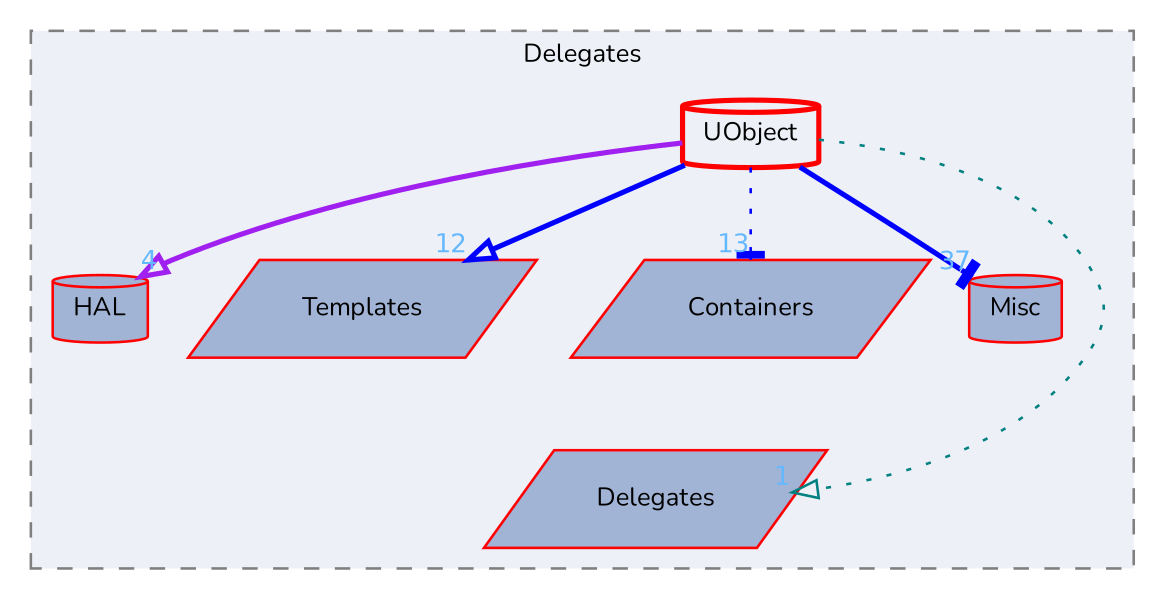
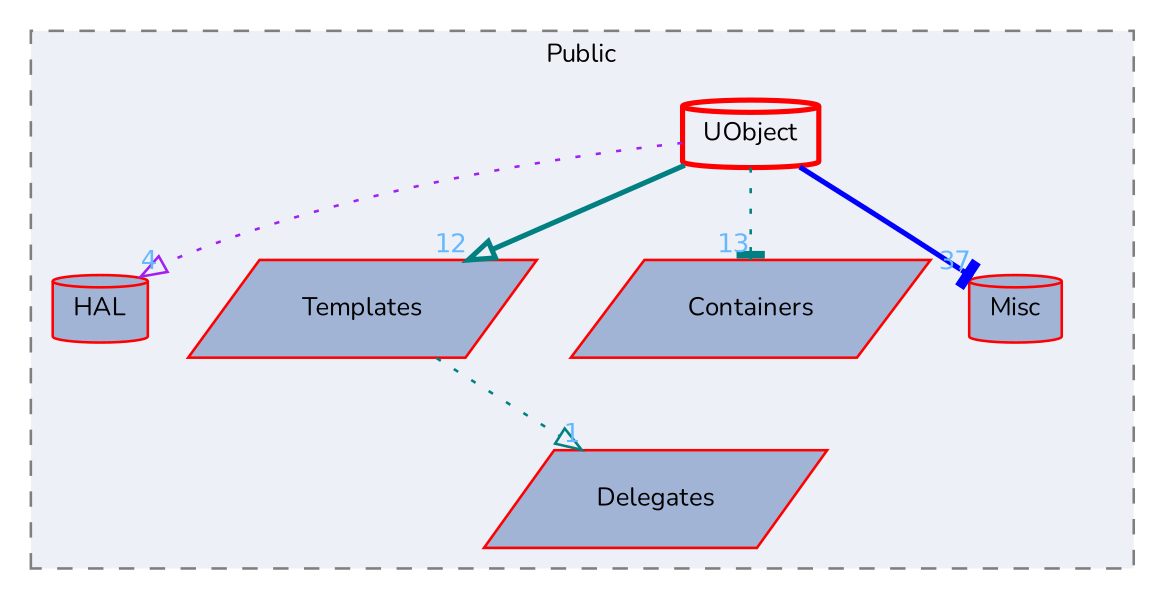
  digraph {
    compound=true
    fontname=Nunito
    node [color=red fillcolor="#a2b4d6" fontname=Nunito fontsize=10 shape=cylinder style=filled]
    edge [arrowhead=onormal color=teal fontcolor=steelblue1 fontname=Nunito fontsize=10 labeldistance=1.5 labelfontname=Helvetica labelfontsize=10 style=bold]
    n1 [height=0.2 label=HAL width=0.4]
    n2 [height=0.2 label=Templates shape=parallelogram width=0.4]
    n3 [height=0.2 label=Containers shape=parallelogram width=0.4]
    n4 [height=0.2 label=Misc width=0.4]
    n5 [height=0.2 label=Delegates shape=parallelogram width=0.4]
    n6 [fillcolor="#edf0f7" height=0.2 label=UObject style="filled,bold" width=0.4]
    subgraph cluster_1 {
      bgcolor="#edf0f7"
      fontsize=10
-     label=Delegates
+     label=Public
      pencolor=grey50
      style="filled,dashed"
      n1
      n2
      n3
      n4
      n5
      n6
    }
-   n6 -> n1 [color=purple headlabel=4]
-   n6 -> n2 [color=blue headlabel=12]
-   n6 -> n3 [arrowhead=tee color=blue headlabel=13 style=dotted]
+   n6 -> n1 [color=purple headlabel=4 style=dotted]
+   n6 -> n2 [headlabel=12]
+   n6 -> n3 [arrowhead=tee headlabel=13 style=dotted]
    n6 -> n4 [arrowhead=tee color=blue headlabel=37]
-   n6 -> n5 [headlabel=1 style=dotted]
+   n2 -> n5 [headlabel=1 style=dotted]
  }
